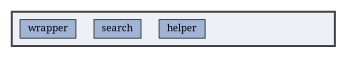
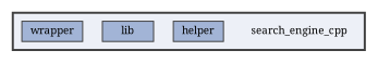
  digraph {
    compound=true
    fontname="Noto Serif"
    node [fontname="Noto Serif" fontsize=10 shape=box color=grey25 fillcolor="#a2b4d6" style=filled]
+   n1 [height=0.2 label=search_engine_cpp shape=plaintext width=0.4 color="" fillcolor="" style=""]
    n2 [height=0.2 label=helper width=0.4]
-   n3 [height=0.2 label=search width=0.4]
+   n3 [height=0.2 label=lib width=0.4]
    n4 [height=0.2 label=wrapper width=0.4]
    subgraph cluster_1 {
      bgcolor="#edf0f7"
      fontsize=10
      pencolor=grey25
      style="filled,bold"
+     n1
      n2
      n3
      n4
    }
  }
